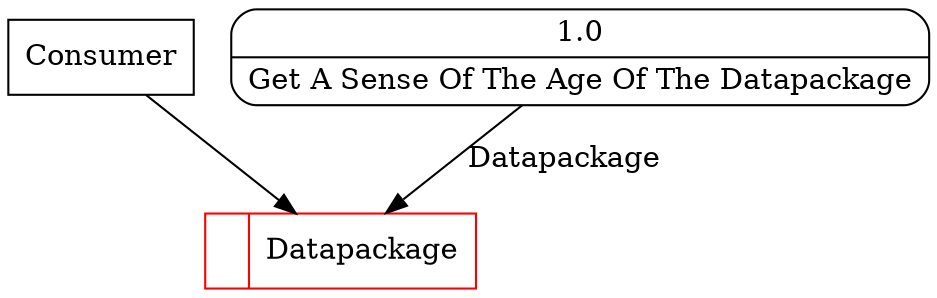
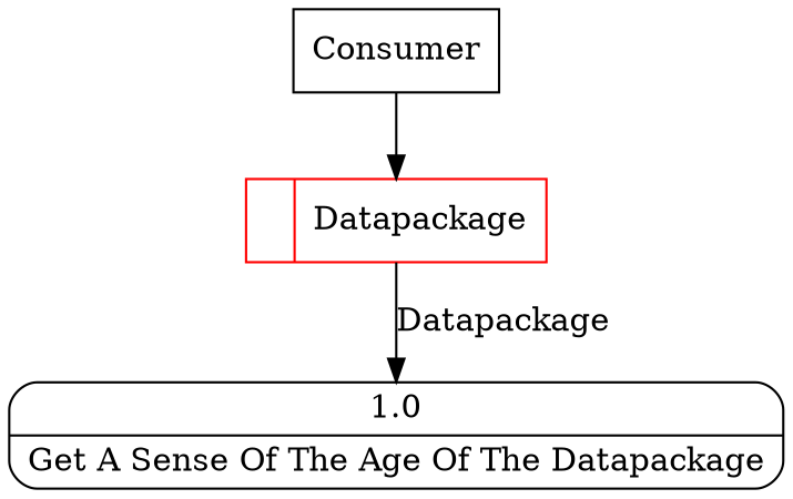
  digraph {
    n1 [color=red label="<f0>  |<f1> Datapackage " shape=record]
    n2 [label=Consumer shape=box]
    n3 [label="{<f0> 1.0|<f1> Get A Sense Of The Age Of The Datapackage }" shape=Mrecord]
    n2 -> n1
-   n3 -> n1 [label=Datapackage]
+   n1 -> n3 [label=Datapackage]
  }
